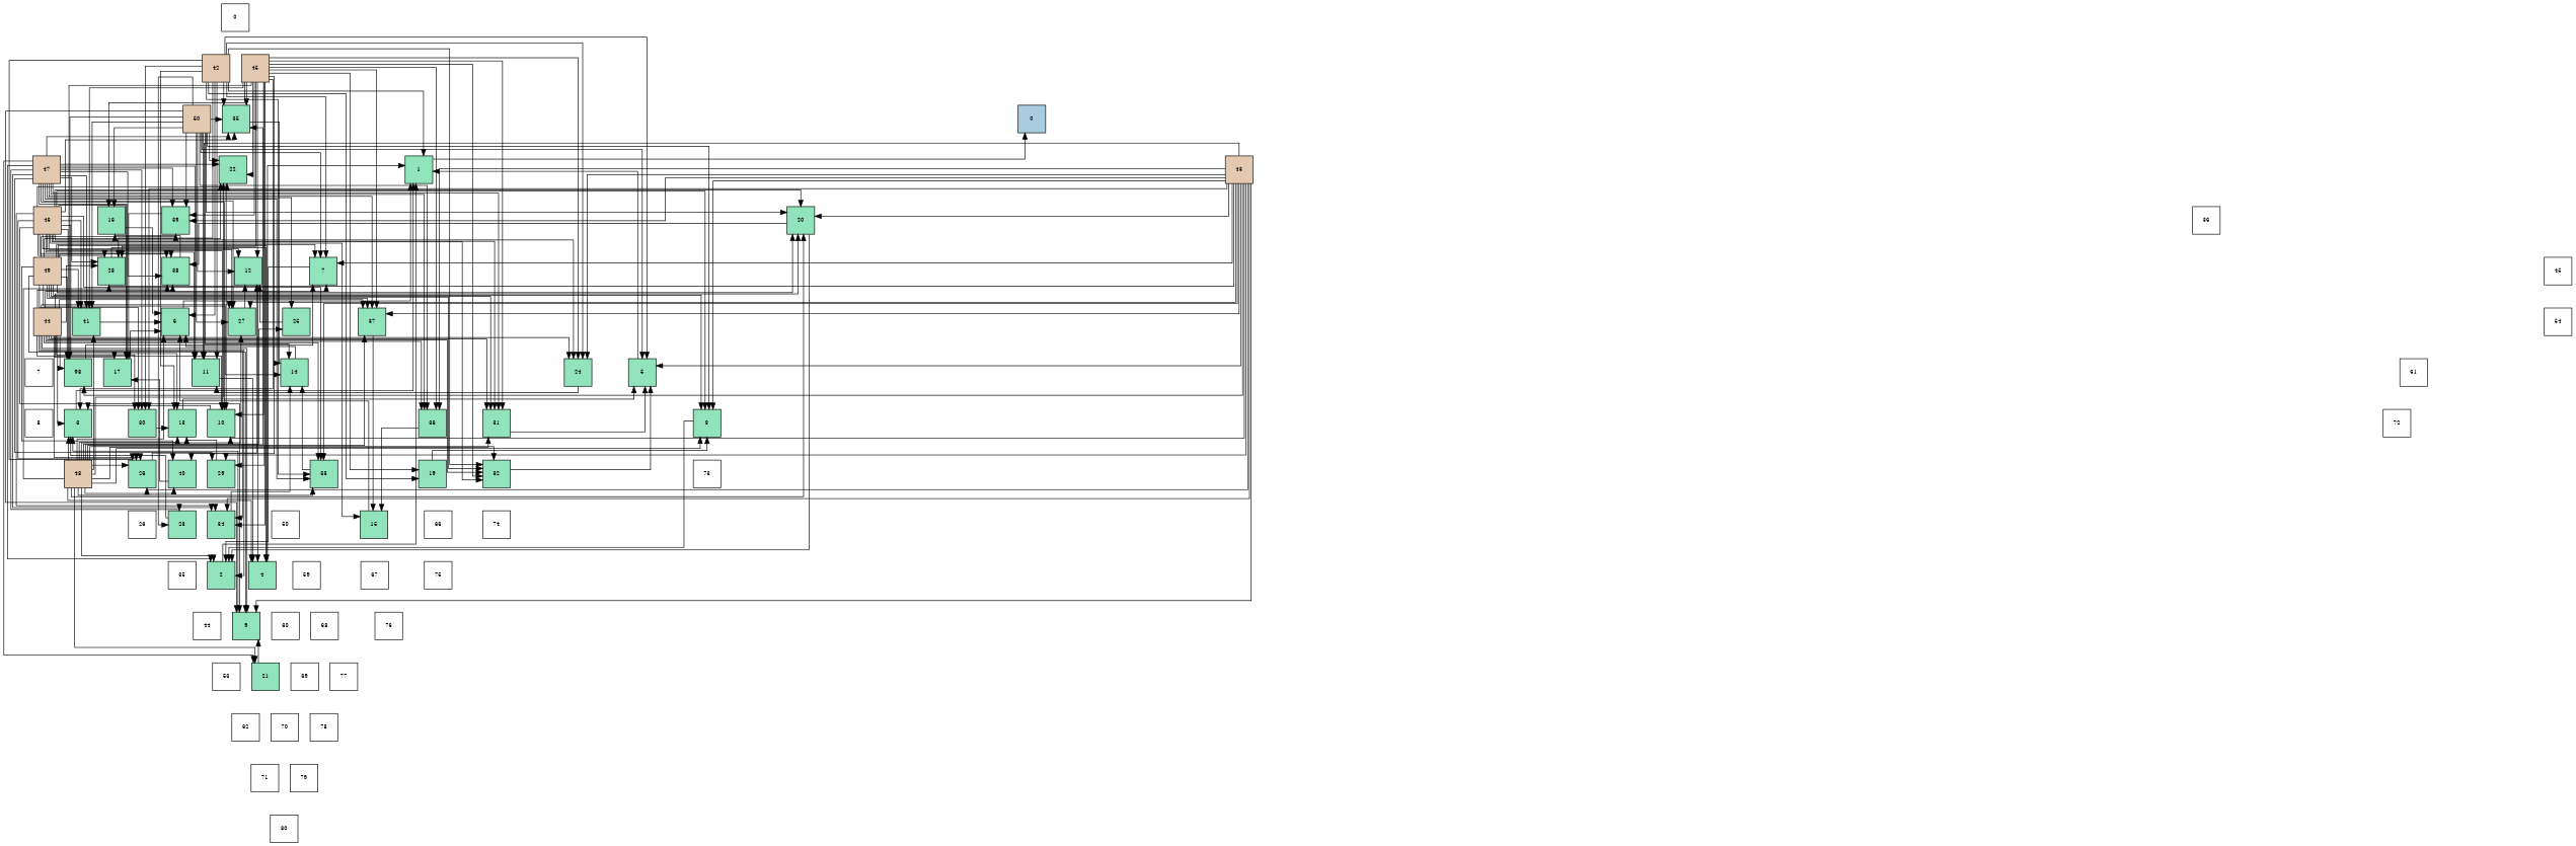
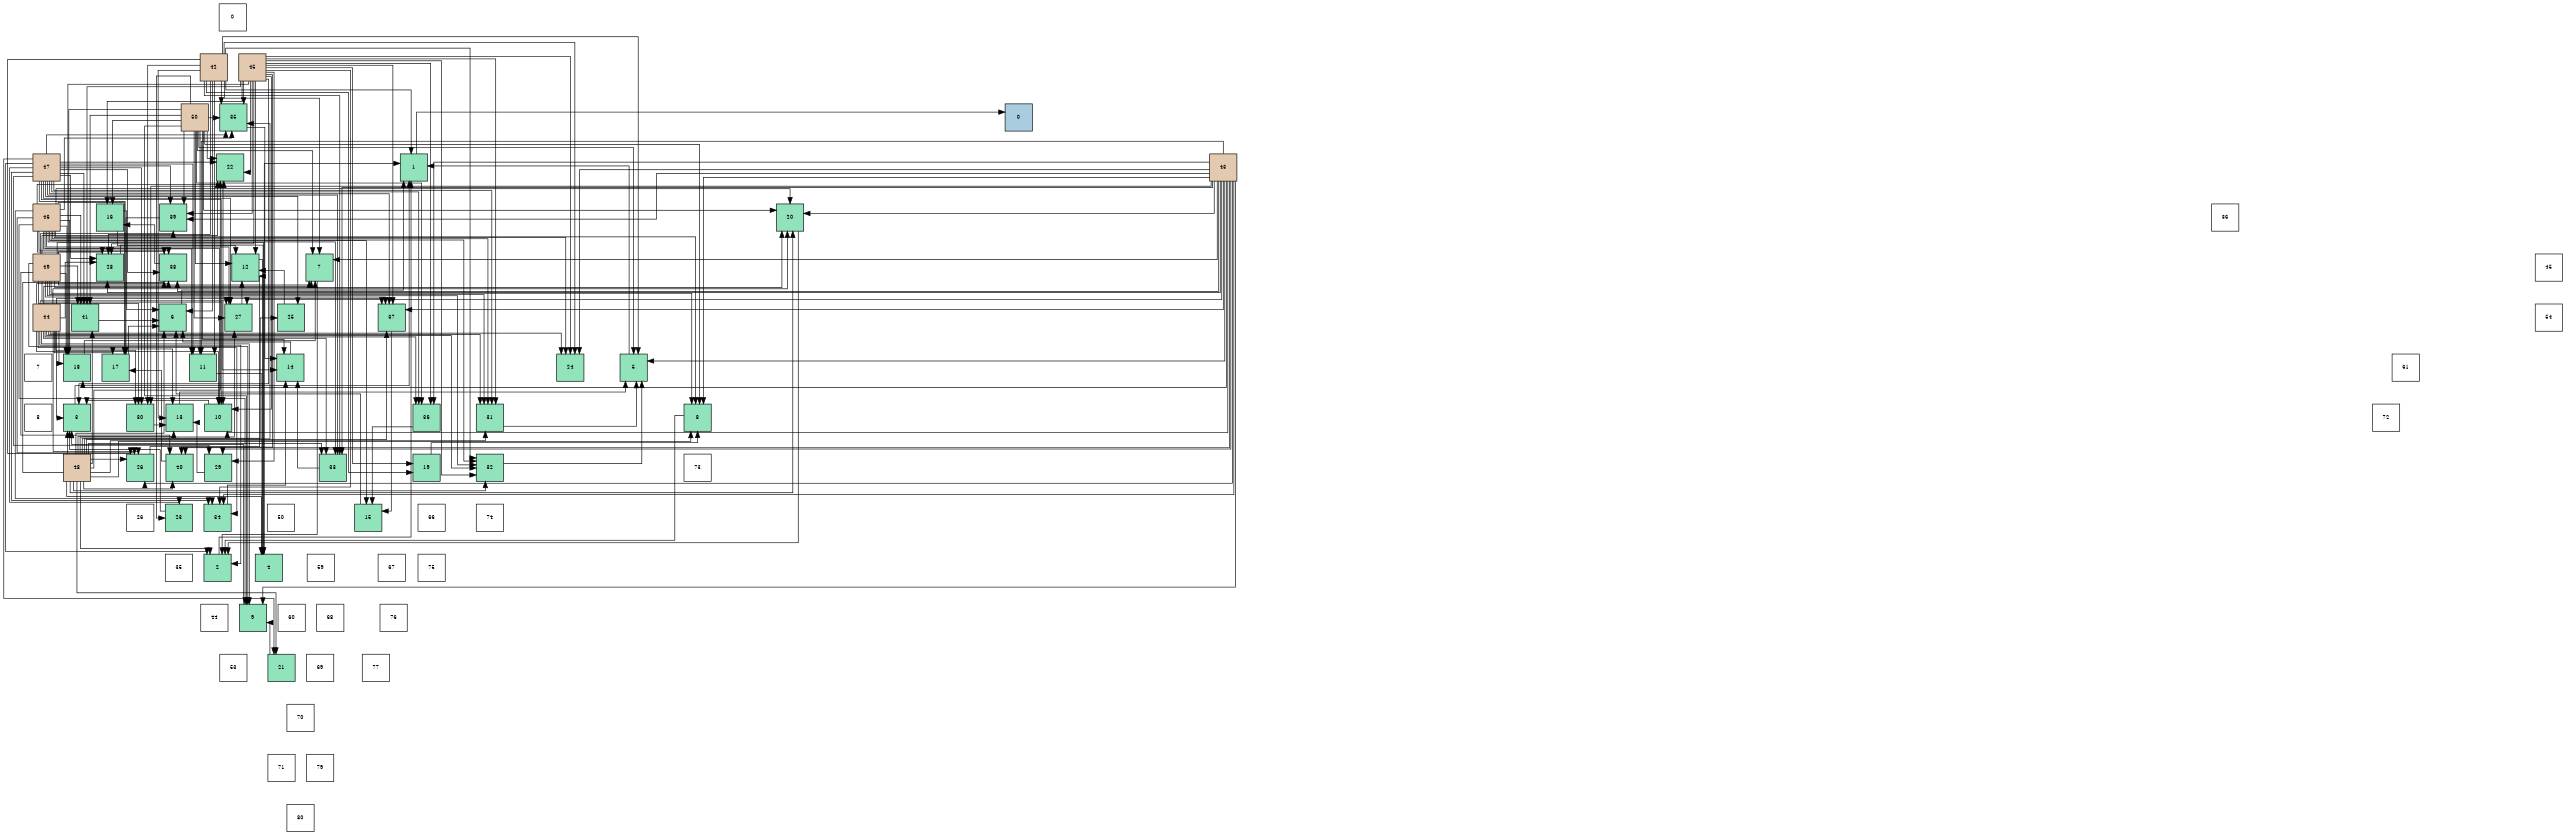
  digraph {
    rank=same
    rankdir=TB
    splines=ortho
    node [fillcolor="#91e3bb" fixedsize=true fontsize=8 shape=square style=filled]
    edge [constraint=false style=vis]
    n1 [fillcolor="#ffffff" label=0 width=0.6]
    n2 [fillcolor="#e3c9af" label=42 width=0.6]
    n3 [fillcolor="#e3c9af" label=45 width=0.6]
    n4 [fillcolor="#e3c9af" label=50 width=0.6]
    n5 [label=35 width=0.6]
    n6 [label=28 width=0.6]
    n7 [label=1 width=0.6]
    n8 [label=6 width=0.6]
    n9 [label=30 width=0.6]
    n10 [label=26 width=0.6]
    n11 [label=11 width=0.6]
    n12 [label=13 width=0.6]
    n13 [label=7 width=0.6]
    n14 [label=24 width=0.6]
    n15 [label=33 width=0.6]
    n16 [label=5 width=0.6]
    n17 [label=19 width=0.6]
    n18 [label=32 width=0.6]
    n19 [label=22 width=0.6]
    n20 [label=16 width=0.6]
    n21 [label=41 width=0.6]
-   n22 [label=98 width=0.6]
+   n22 [label=18 width=0.6]
    n23 [label=39 width=0.6]
    n24 [label=12 width=0.6]
    n25 [label=36 width=0.6]
    n26 [label=10 width=0.6]
    n27 [label=29 width=0.6]
    n28 [label=34 width=0.6]
    n29 [label=37 width=0.6]
    n30 [label=31 width=0.6]
    n31 [label=40 width=0.6]
    n32 [label=3 width=0.6]
    n33 [fillcolor="#a9ccde" label=0 width=0.6]
    n34 [fillcolor="#e3c9af" label=47 width=0.6]
    n35 [label=20 width=0.6]
    n36 [label=27 width=0.6]
    n37 [label=23 width=0.6]
    n38 [label=14 width=0.6]
    n39 [label=9 width=0.6]
    n40 [label=8 width=0.6]
    n41 [label=4 width=0.6]
    n42 [label=17 width=0.6]
    n43 [fillcolor="#ffffff" label=26 width=0.6]
    n44 [label=25 width=0.6]
    n45 [label=2 width=0.6]
    n46 [label=15 width=0.6]
    n47 [fillcolor="#ffffff" label=50 width=0.6]
    n48 [fillcolor="#ffffff" label=66 width=0.6]
    n49 [fillcolor="#ffffff" label=74 width=0.6]
    n50 [fillcolor="#e3c9af" label=46 width=0.6]
    n51 [label=38 width=0.6]
    n52 [label=21 width=0.6]
    n53 [fillcolor="#ffffff" label=35 width=0.6]
    n54 [fillcolor="#ffffff" label=53 width=0.6]
    n55 [fillcolor="#ffffff" label=73 width=0.6]
    n56 [fillcolor="#e3c9af" label=49 width=0.6]
    n57 [fillcolor="#ffffff" label=44 width=0.6]
-   n58 [fillcolor="#ffffff" label=62 width=0.6]
    n59 [fillcolor="#ffffff" label=70 width=0.6]
    n60 [fillcolor="#e3c9af" label=44 width=0.6]
    n61 [fillcolor="#ffffff" label=59 width=0.6]
    n62 [fillcolor="#ffffff" label=67 width=0.6]
    n63 [fillcolor="#ffffff" label=7 width=0.6]
    n64 [fillcolor="#ffffff" label=60 width=0.6]
    n65 [fillcolor="#ffffff" label=8 width=0.6]
    n66 [fillcolor="#e3c9af" label=48 width=0.6]
    n67 [fillcolor="#e3c9af" label=43 width=0.6]
    n68 [fillcolor="#ffffff" label=36 width=0.6]
    n69 [fillcolor="#ffffff" label=45 width=0.6]
    n70 [fillcolor="#ffffff" label=54 width=0.6]
    n71 [fillcolor="#ffffff" label=61 width=0.6]
    n72 [fillcolor="#ffffff" label=68 width=0.6]
    n73 [fillcolor="#ffffff" label=69 width=0.6]
    n74 [fillcolor="#ffffff" label=71 width=0.6]
    n75 [fillcolor="#ffffff" label=72 width=0.6]
    n76 [fillcolor="#ffffff" label=75 width=0.6]
    n77 [fillcolor="#ffffff" label=76 width=0.6]
    n78 [fillcolor="#ffffff" label=77 width=0.6]
-   n79 [fillcolor="#ffffff" label=78 width=0.6]
    n80 [fillcolor="#ffffff" label=79 width=0.6]
    n81 [fillcolor="#ffffff" label=80 width=0.6]
    n1 -> n2 [constraint=true style=invis]
    n1 -> n3 [constraint=true style=invis]
    n2 -> n4 [constraint=true style=invis]
    n2 -> n5
    n2 -> n5 [constraint=true style=invis]
    n2 -> n6
    n2 -> n7
    n2 -> n8
    n2 -> n9
    n2 -> n10
    n2 -> n11
    n2 -> n12
    n2 -> n13
    n2 -> n14
    n2 -> n15
    n2 -> n16
    n2 -> n17
    n2 -> n18
    n3 -> n5
    n3 -> n5 [constraint=true style=invis]
    n3 -> n6
    n3 -> n14
    n3 -> n17
    n3 -> n18
    n3 -> n19
    n3 -> n20
    n3 -> n21
    n3 -> n22
    n3 -> n23
    n3 -> n24
    n3 -> n25
    n3 -> n26
    n3 -> n27
    n3 -> n28
    n3 -> n29
    n3 -> n30
    n3 -> n31
    n3 -> n32
    n3 -> n33 [constraint=true style=invis]
    n4 -> n5
    n4 -> n11
    n4 -> n13
    n4 -> n16
    n4 -> n19
    n4 -> n19 [constraint=true style=invis]
    n4 -> n20
    n4 -> n21
    n4 -> n22
    n4 -> n23
    n4 -> n24
    n4 -> n25
    n4 -> n34 [constraint=true style=invis]
    n4 -> n35
    n4 -> n36
    n4 -> n37
    n4 -> n38
    n4 -> n39
    n4 -> n40
    n5 -> n7 [constraint=true style=invis]
    n5 -> n19 [constraint=true style=invis]
    n5 -> n38
    n6 -> n8 [constraint=true style=invis]
    n6 -> n21 [constraint=true style=invis]
    n6 -> n41
    n7 -> n23 [constraint=true style=invis]
    n7 -> n33
    n7 -> n35 [constraint=true style=invis]
    n8 -> n7
    n8 -> n11 [constraint=true style=invis]
    n8 -> n42 [constraint=true style=invis]
    n9 -> n10 [constraint=true style=invis]
    n9 -> n12
    n9 -> n31 [constraint=true style=invis]
    n10 -> n24
    n10 -> n37 [constraint=true style=invis]
    n10 -> n43 [constraint=true style=invis]
    n11 -> n12 [constraint=true style=invis]
    n11 -> n26 [constraint=true style=invis]
    n11 -> n41
    n12 -> n16
    n12 -> n27 [constraint=true style=invis]
    n12 -> n31 [constraint=true style=invis]
    n13 -> n29 [constraint=true style=invis]
    n13 -> n44 [constraint=true style=invis]
    n13 -> n45
-   n14 -> n11
    n14 -> n25 [constraint=true style=invis]
    n14 -> n30 [constraint=true style=invis]
    n15 -> n38
    n15 -> n46 [constraint=true style=invis]
    n15 -> n47 [constraint=true style=invis]
    n16 -> n7
    n16 -> n30 [constraint=true style=invis]
    n16 -> n40 [constraint=true style=invis]
    n17 -> n40
    n17 -> n46 [constraint=true style=invis]
    n17 -> n48 [constraint=true style=invis]
    n18 -> n16
    n18 -> n48 [constraint=true style=invis]
    n18 -> n49 [constraint=true style=invis]
    n19 -> n20 [constraint=true style=invis]
    n19 -> n23 [constraint=true style=invis]
    n19 -> n26
    n20 -> n6 [constraint=true style=invis]
    n20 -> n8
    n20 -> n51 [constraint=true style=invis]
    n21 -> n8
    n21 -> n22 [constraint=true style=invis]
    n21 -> n42 [constraint=true style=invis]
    n22 -> n9 [constraint=true style=invis]
    n22 -> n13
    n22 -> n32 [constraint=true style=invis]
    n23 -> n24 [constraint=true style=invis]
    n23 -> n42
    n23 -> n51 [constraint=true style=invis]
    n24 -> n36 [constraint=true style=invis]
    n24 -> n41
    n24 -> n44 [constraint=true style=invis]
    n25 -> n15 [constraint=true style=invis]
    n25 -> n17 [constraint=true style=invis]
    n25 -> n46
    n26 -> n15 [constraint=true style=invis]
    n26 -> n27 [constraint=true style=invis]
    n26 -> n32
    n27 -> n12
    n27 -> n28 [constraint=true style=invis]
    n27 -> n47 [constraint=true style=invis]
    n28 -> n38
    n28 -> n41 [constraint=true style=invis]
    n28 -> n45 [constraint=true style=invis]
    n29 -> n14 [constraint=true style=invis]
    n29 -> n16 [constraint=true style=invis]
    n29 -> n46
    n30 -> n16
    n30 -> n17 [constraint=true style=invis]
    n30 -> n18 [constraint=true style=invis]
    n31 -> n28 [constraint=true style=invis]
    n31 -> n37 [constraint=true style=invis]
    n31 -> n42
    n32 -> n7
    n32 -> n10 [constraint=true style=invis]
    n32 -> n66 [constraint=true style=invis]
    n33 -> n7 [constraint=true style=invis]
    n33 -> n67 [constraint=true style=invis]
    n34 -> n5
    n34 -> n6
    n34 -> n9
    n34 -> n11
    n34 -> n15
    n34 -> n19
    n34 -> n20 [constraint=true style=invis]
    n34 -> n21
    n34 -> n23
    n34 -> n25
    n34 -> n26
    n34 -> n27
    n34 -> n28
    n34 -> n29
    n34 -> n30
    n34 -> n36
    n34 -> n37
    n34 -> n42
    n34 -> n44
    n34 -> n45
    n34 -> n50 [constraint=true style=invis]
    n34 -> n51
    n34 -> n52
    n35 -> n13 [constraint=true style=invis]
    n35 -> n24 [constraint=true style=invis]
    n35 -> n45
    n36 -> n11 [constraint=true style=invis]
    n36 -> n24
    n36 -> n38 [constraint=true style=invis]
    n37 -> n32
    n37 -> n45 [constraint=true style=invis]
    n37 -> n53 [constraint=true style=invis]
    n38 -> n8
    n38 -> n25 [constraint=true style=invis]
    n38 -> n26 [constraint=true style=invis]
    n39 -> n32
    n39 -> n52 [constraint=true style=invis]
    n39 -> n54 [constraint=true style=invis]
    n40 -> n18 [constraint=true style=invis]
    n40 -> n45
    n40 -> n55 [constraint=true style=invis]
    n41 -> n7
    n41 -> n39 [constraint=true style=invis]
    n41 -> n64 [constraint=true style=invis]
    n42 -> n8
    n42 -> n9 [constraint=true style=invis]
    n42 -> n12 [constraint=true style=invis]
    n43 -> n53 [constraint=true style=invis]
    n44 -> n14 [constraint=true style=invis]
    n44 -> n24
    n44 -> n38 [constraint=true style=invis]
    n45 -> n7
    n45 -> n39 [constraint=true style=invis]
    n45 -> n57 [constraint=true style=invis]
    n46 -> n8
    n46 -> n61 [constraint=true style=invis]
    n46 -> n62 [constraint=true style=invis]
    n47 -> n41 [constraint=true style=invis]
    n47 -> n61 [constraint=true style=invis]
    n48 -> n62 [constraint=true style=invis]
    n48 -> n76 [constraint=true style=invis]
    n49 -> n76 [constraint=true style=invis]
    n50 -> n5
    n50 -> n6
    n50 -> n6 [constraint=true style=invis]
    n50 -> n10
    n50 -> n11
    n50 -> n12
    n50 -> n14
    n50 -> n15
    n50 -> n18
    n50 -> n19
    n50 -> n21
    n50 -> n22
-   n50 -> n24
+   n20 -> n24
    n50 -> n26
    n50 -> n28
    n50 -> n30
    n50 -> n35
    n50 -> n36
    n50 -> n39
    n50 -> n40
    n50 -> n42
    n50 -> n46
    n50 -> n51
    n50 -> n56 [constraint=true style=invis]
    n51 -> n8 [constraint=true style=invis]
    n51 -> n20
    n51 -> n36 [constraint=true style=invis]
    n52 -> n39
-   n52 -> n58 [constraint=true style=invis]
    n52 -> n59 [constraint=true style=invis]
    n53 -> n57 [constraint=true style=invis]
-   n54 -> n58 [constraint=true style=invis]
    n55 -> n49 [constraint=true style=invis]
    n56 -> n9
    n56 -> n13
    n56 -> n18
    n56 -> n19
    n56 -> n21
    n56 -> n21 [constraint=true style=invis]
    n56 -> n22
    n56 -> n23
    n56 -> n29
    n56 -> n30
    n56 -> n31
    n56 -> n35
    n56 -> n38
    n56 -> n39
    n56 -> n40
    n56 -> n41
    n56 -> n51
    n56 -> n60 [constraint=true style=invis]
    n57 -> n54 [constraint=true style=invis]
-   n58 -> n74 [constraint=true style=invis]
    n59 -> n74 [constraint=true style=invis]
    n59 -> n80 [constraint=true style=invis]
    n60 -> n6
    n60 -> n9
    n60 -> n10
    n60 -> n13
    n60 -> n14
    n60 -> n15
    n60 -> n18
    n60 -> n22
    n60 -> n22 [constraint=true style=invis]
    n60 -> n25
    n60 -> n26
    n60 -> n28
    n60 -> n29
    n60 -> n30
    n60 -> n32
    n60 -> n35
    n60 -> n36
    n60 -> n39
    n60 -> n42
    n60 -> n45
    n60 -> n51
    n60 -> n63 [constraint=true style=invis]
    n61 -> n64 [constraint=true style=invis]
    n61 -> n72 [constraint=true style=invis]
    n62 -> n72 [constraint=true style=invis]
    n62 -> n77 [constraint=true style=invis]
    n63 -> n32 [constraint=true style=invis]
    n63 -> n65 [constraint=true style=invis]
    n64 -> n52 [constraint=true style=invis]
    n64 -> n73 [constraint=true style=invis]
    n65 -> n66 [constraint=true style=invis]
    n66 -> n5
    n66 -> n8
    n66 -> n10
    n66 -> n12
    n66 -> n15
    n66 -> n18
    n66 -> n19
    n66 -> n21
    n66 -> n29
    n66 -> n30
    n66 -> n31
    n66 -> n32
    n66 -> n35
    n66 -> n36
    n66 -> n40
    n66 -> n41
    n66 -> n43 [constraint=true style=invis]
    n66 -> n44
    n66 -> n45
    n66 -> n51
    n66 -> n52
    n67 -> n6
    n67 -> n9
    n67 -> n10
    n67 -> n11
    n67 -> n13
    n67 -> n14
    n67 -> n15
    n67 -> n16
    n67 -> n22
    n67 -> n23
    n67 -> n25
    n67 -> n26
    n67 -> n27
    n67 -> n28
    n67 -> n29
+   n67 -> n31
    n67 -> n35
    n67 -> n35 [constraint=true style=invis]
    n67 -> n36
    n67 -> n39
    n67 -> n40
-   n35 -> n51
+   n67 -> n51
    n67 -> n68 [constraint=true style=invis]
    n68 -> n13 [constraint=true style=invis]
    n68 -> n69 [constraint=true style=invis]
    n69 -> n29 [constraint=true style=invis]
    n69 -> n70 [constraint=true style=invis]
    n70 -> n16 [constraint=true style=invis]
    n70 -> n71 [constraint=true style=invis]
    n71 -> n40 [constraint=true style=invis]
    n71 -> n75 [constraint=true style=invis]
    n72 -> n73 [constraint=true style=invis]
    n72 -> n78 [constraint=true style=invis]
    n73 -> n59 [constraint=true style=invis]
-   n73 -> n79 [constraint=true style=invis]
    n74 -> n81 [constraint=true style=invis]
    n75 -> n55 [constraint=true style=invis]
    n76 -> n77 [constraint=true style=invis]
    n77 -> n78 [constraint=true style=invis]
-   n78 -> n79 [constraint=true style=invis]
-   n79 -> n80 [constraint=true style=invis]
    n80 -> n81 [constraint=true style=invis]
  }
